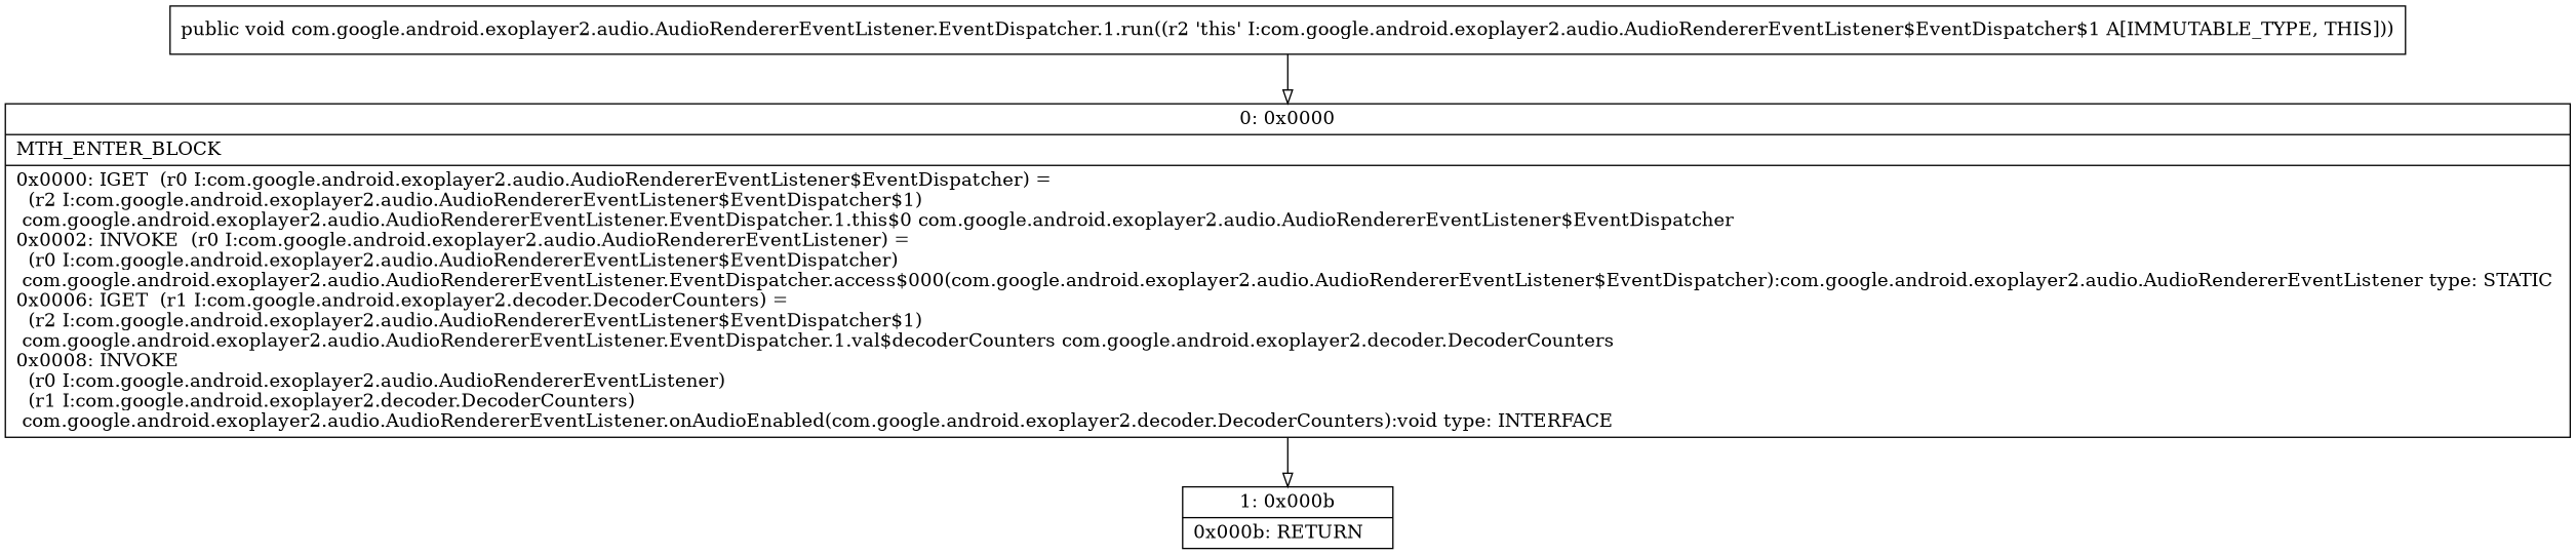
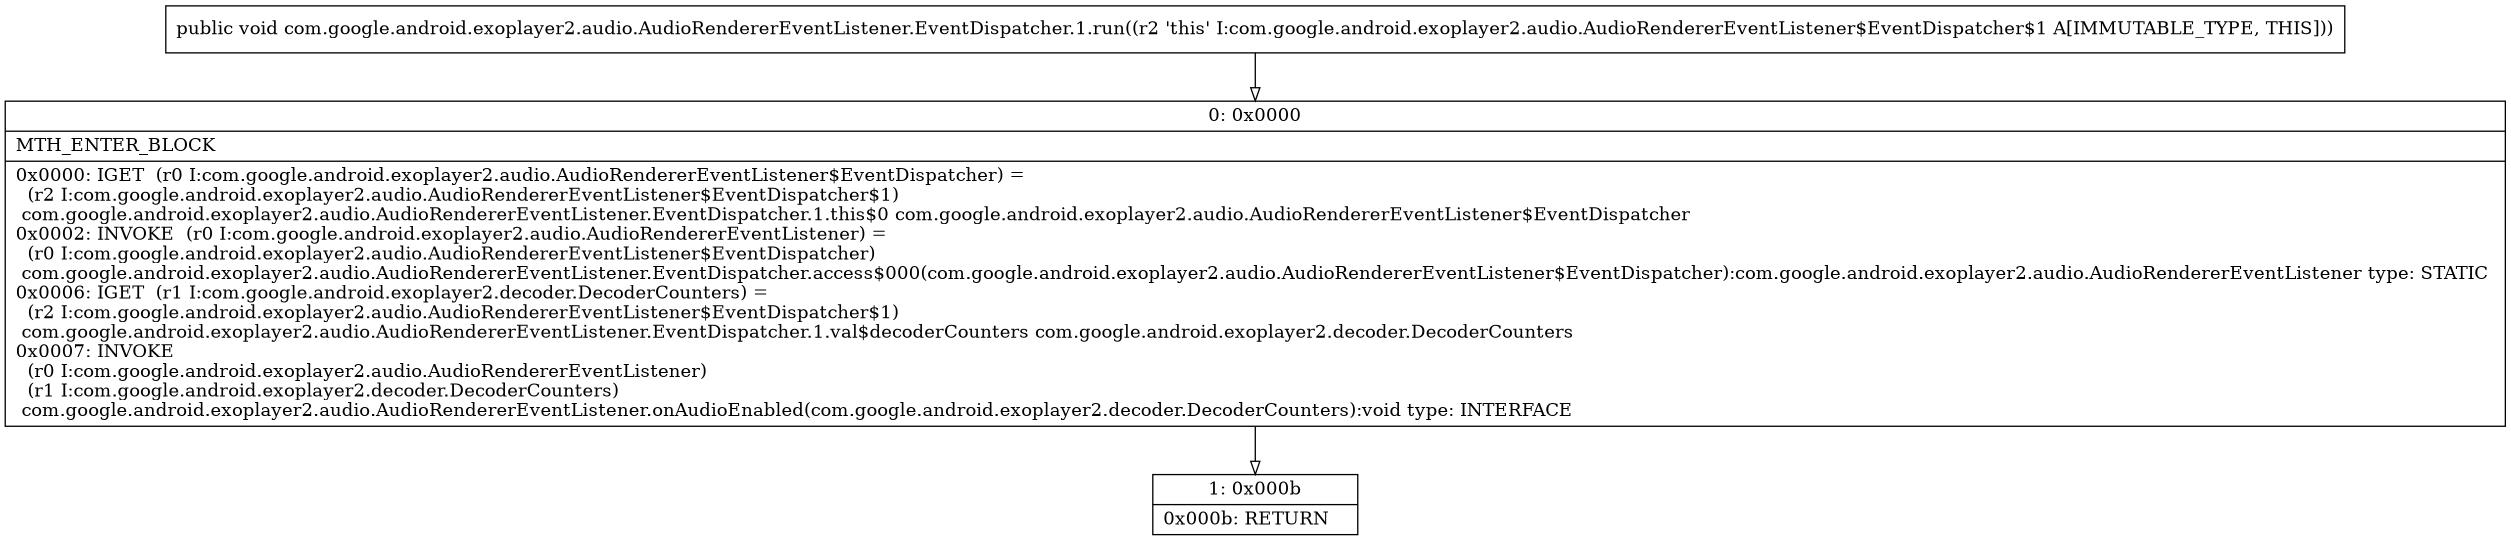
  digraph {
    node [shape=record]
    edge [style=solid arrowhead=onormal]
-   n1 [label="{0\:\ 0x0000|MTH_ENTER_BLOCK\l|0x0000: IGET  (r0 I:com.google.android.exoplayer2.audio.AudioRendererEventListener$EventDispatcher) = \l  (r2 I:com.google.android.exoplayer2.audio.AudioRendererEventListener$EventDispatcher$1)\l com.google.android.exoplayer2.audio.AudioRendererEventListener.EventDispatcher.1.this$0 com.google.android.exoplayer2.audio.AudioRendererEventListener$EventDispatcher \l0x0002: INVOKE  (r0 I:com.google.android.exoplayer2.audio.AudioRendererEventListener) = \l  (r0 I:com.google.android.exoplayer2.audio.AudioRendererEventListener$EventDispatcher)\l com.google.android.exoplayer2.audio.AudioRendererEventListener.EventDispatcher.access$000(com.google.android.exoplayer2.audio.AudioRendererEventListener$EventDispatcher):com.google.android.exoplayer2.audio.AudioRendererEventListener type: STATIC \l0x0006: IGET  (r1 I:com.google.android.exoplayer2.decoder.DecoderCounters) = \l  (r2 I:com.google.android.exoplayer2.audio.AudioRendererEventListener$EventDispatcher$1)\l com.google.android.exoplayer2.audio.AudioRendererEventListener.EventDispatcher.1.val$decoderCounters com.google.android.exoplayer2.decoder.DecoderCounters \l0x0008: INVOKE  \l  (r0 I:com.google.android.exoplayer2.audio.AudioRendererEventListener)\l  (r1 I:com.google.android.exoplayer2.decoder.DecoderCounters)\l com.google.android.exoplayer2.audio.AudioRendererEventListener.onAudioEnabled(com.google.android.exoplayer2.decoder.DecoderCounters):void type: INTERFACE \l}"]
+   n1 [label="{0\:\ 0x0000|MTH_ENTER_BLOCK\l|0x0000: IGET  (r0 I:com.google.android.exoplayer2.audio.AudioRendererEventListener$EventDispatcher) = \l  (r2 I:com.google.android.exoplayer2.audio.AudioRendererEventListener$EventDispatcher$1)\l com.google.android.exoplayer2.audio.AudioRendererEventListener.EventDispatcher.1.this$0 com.google.android.exoplayer2.audio.AudioRendererEventListener$EventDispatcher \l0x0002: INVOKE  (r0 I:com.google.android.exoplayer2.audio.AudioRendererEventListener) = \l  (r0 I:com.google.android.exoplayer2.audio.AudioRendererEventListener$EventDispatcher)\l com.google.android.exoplayer2.audio.AudioRendererEventListener.EventDispatcher.access$000(com.google.android.exoplayer2.audio.AudioRendererEventListener$EventDispatcher):com.google.android.exoplayer2.audio.AudioRendererEventListener type: STATIC \l0x0006: IGET  (r1 I:com.google.android.exoplayer2.decoder.DecoderCounters) = \l  (r2 I:com.google.android.exoplayer2.audio.AudioRendererEventListener$EventDispatcher$1)\l com.google.android.exoplayer2.audio.AudioRendererEventListener.EventDispatcher.1.val$decoderCounters com.google.android.exoplayer2.decoder.DecoderCounters \l0x0007: INVOKE  \l  (r0 I:com.google.android.exoplayer2.audio.AudioRendererEventListener)\l  (r1 I:com.google.android.exoplayer2.decoder.DecoderCounters)\l com.google.android.exoplayer2.audio.AudioRendererEventListener.onAudioEnabled(com.google.android.exoplayer2.decoder.DecoderCounters):void type: INTERFACE \l}"]
    n2 [label="{1\:\ 0x000b|0x000b: RETURN   \l}"]
    n3 [label="{public void com.google.android.exoplayer2.audio.AudioRendererEventListener.EventDispatcher.1.run((r2 'this' I:com.google.android.exoplayer2.audio.AudioRendererEventListener$EventDispatcher$1 A[IMMUTABLE_TYPE, THIS])) }"]
    n1 -> n2
    n3 -> n1
  }
